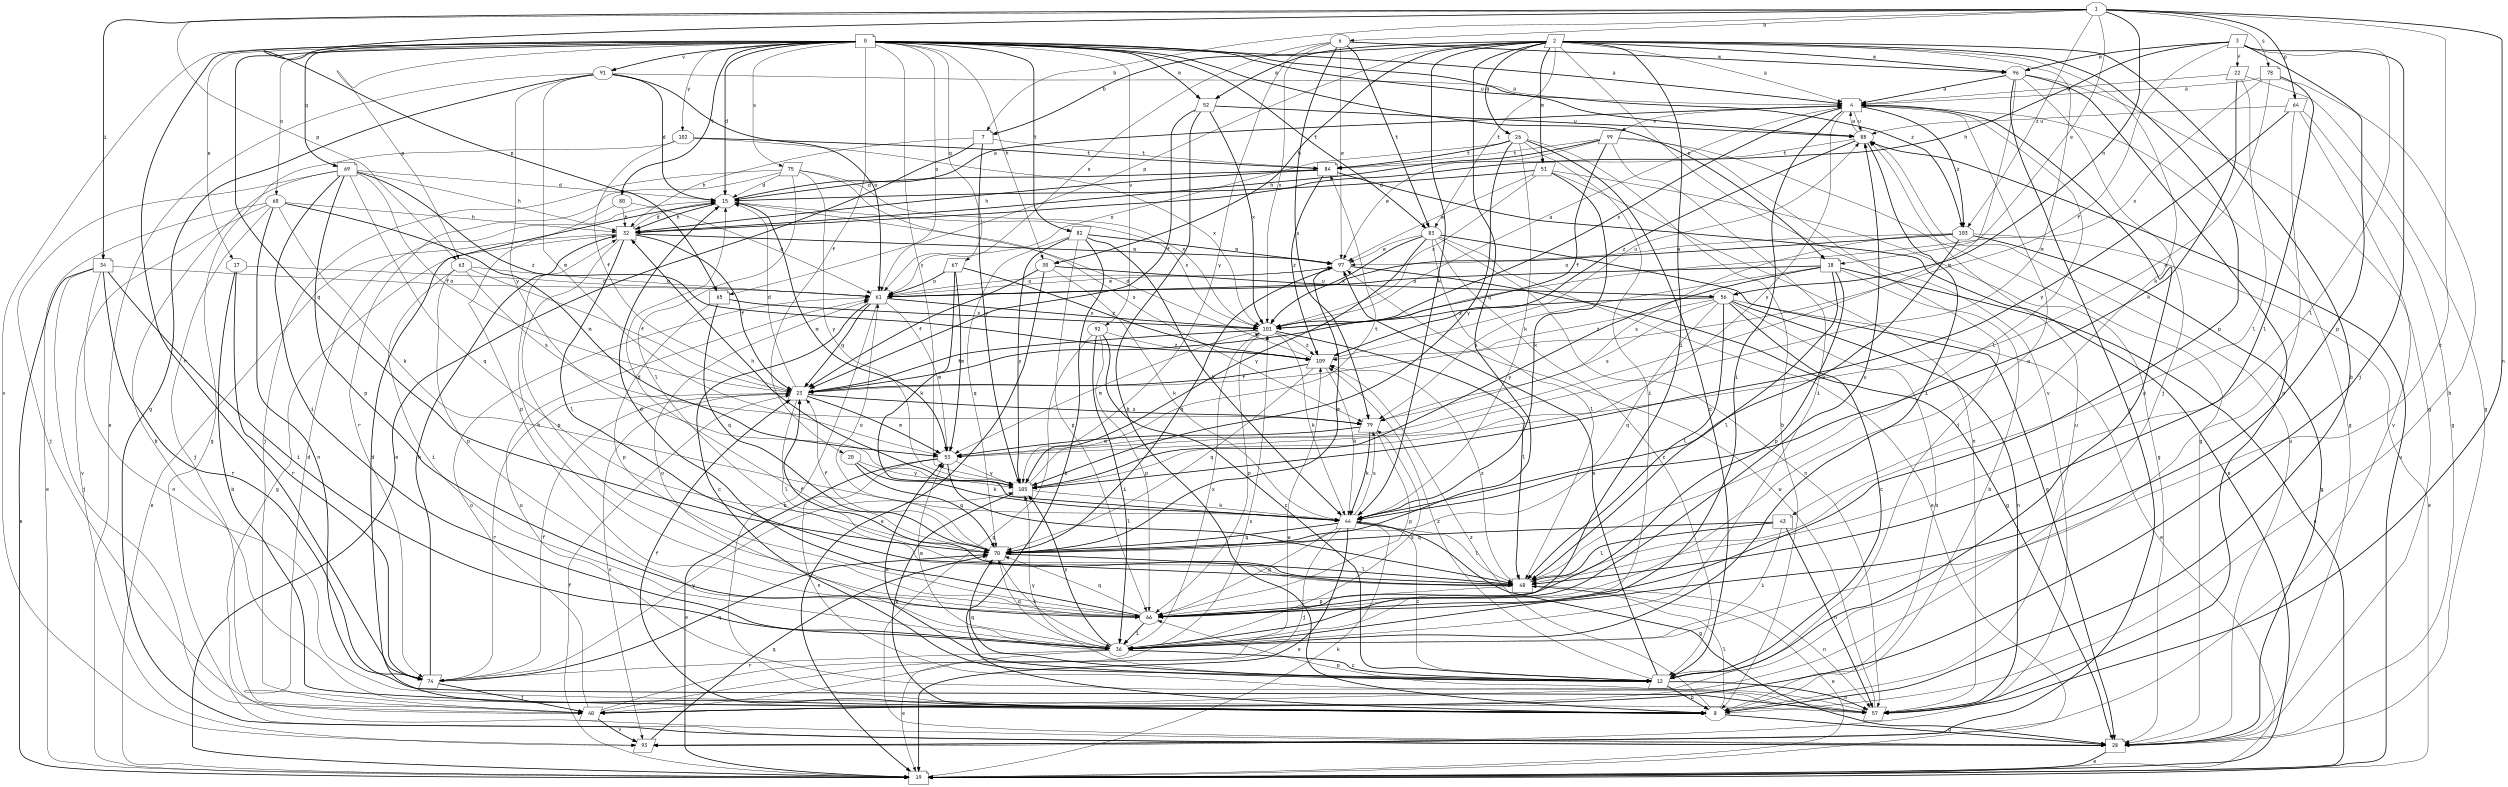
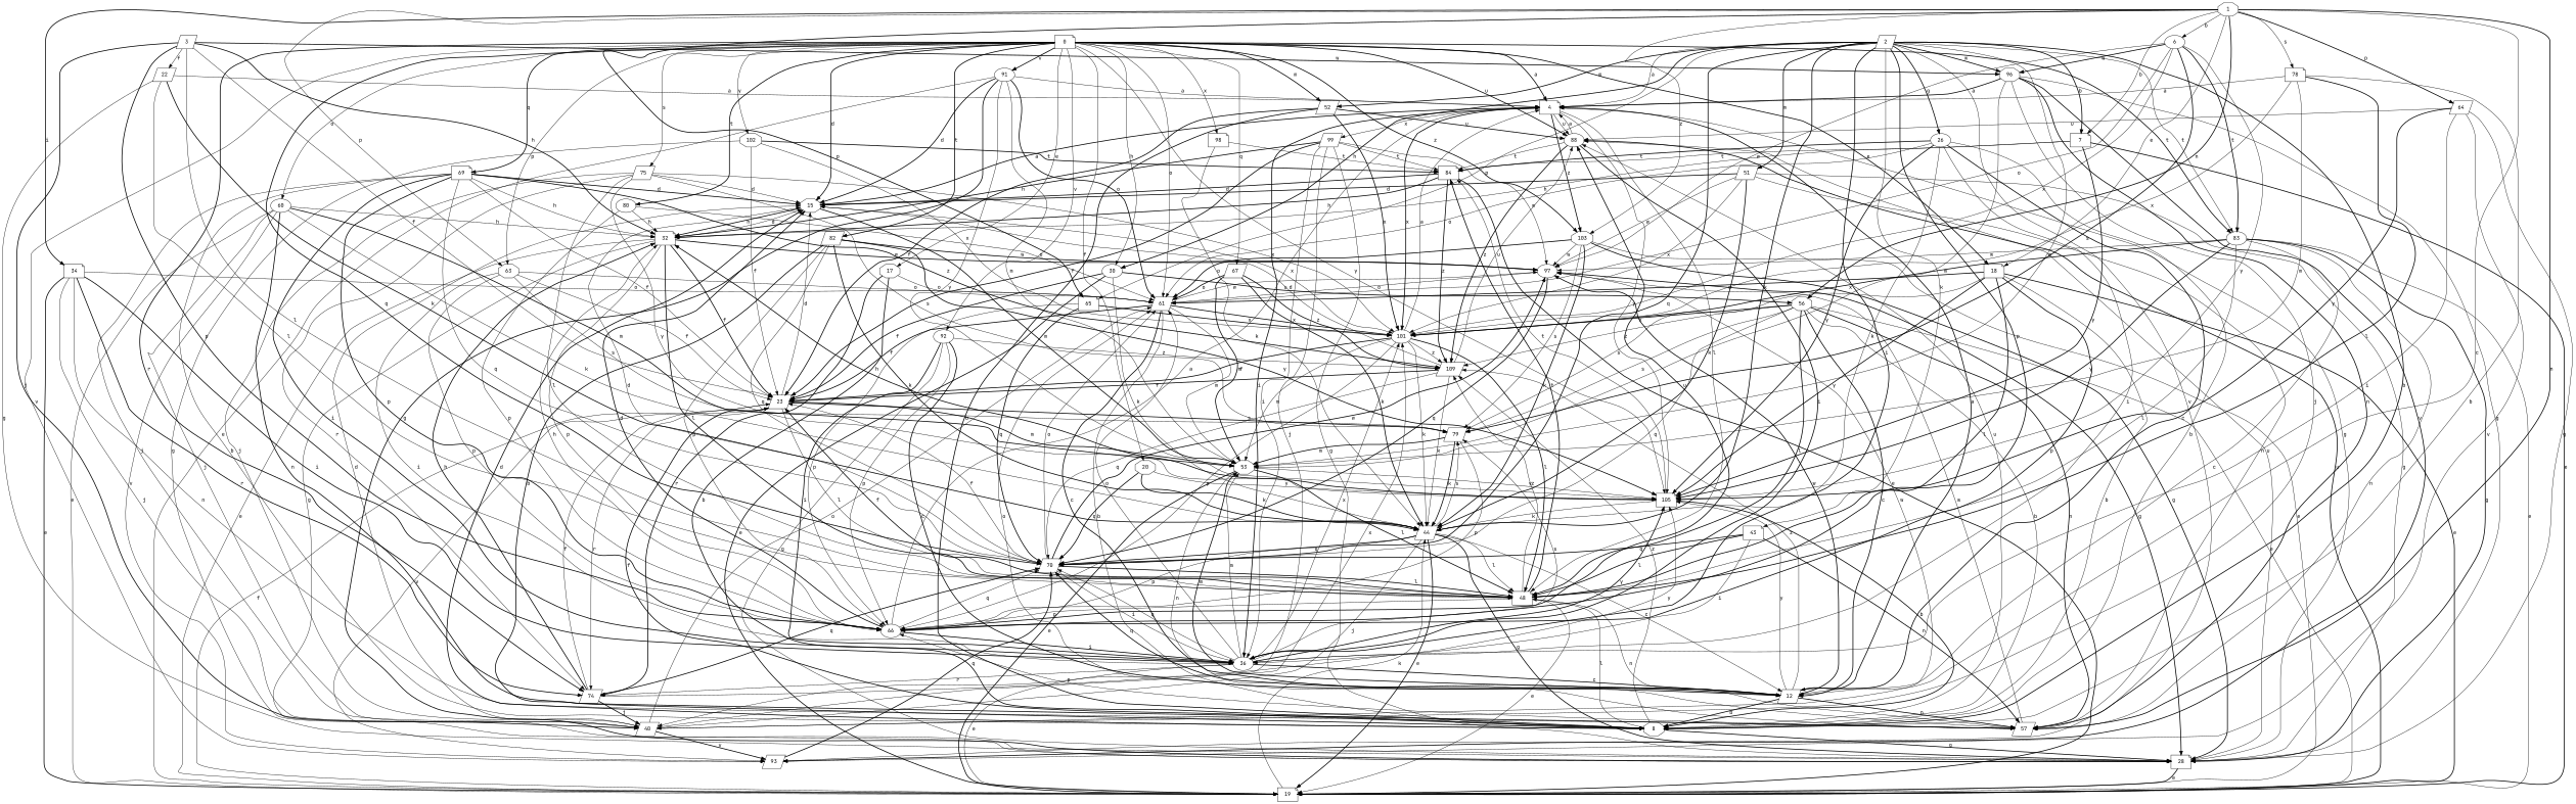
  strict digraph {
    fontname="JetBrains Mono"
    node [fontname="JetBrains Mono" shape=parallelogram]
    edge [fontname="JetBrains Mono" style=solid]
    0 [shape=note]
    4 [shape=note]
    15 [shape=octagon]
    17 [shape=octagon]
    18 [shape=note]
    20 [shape=octagon]
    30 [shape=ellipse]
    n8 [label=52]
    60 [shape=ellipse]
    61
    63 [shape=octagon]
    67
    69 [shape=note]
    70
    74
    75
    80 [shape=ellipse]
    82
    83 [shape=ellipse]
    88 [shape=ellipse]
    91 [shape=ellipse]
    92 [shape=ellipse]
    93
+   98 [shape=note]
    102 [shape=octagon]
    105 [shape=note]
    n27 [label=103 shape=octagon]
    36 [shape=ellipse]
    48 [shape=note]
    28 [shape=note]
    99
    101 [shape=ellipse]
    53 [shape=octagon]
    32 [shape=note]
    8 [shape=octagon]
    66 [shape=ellipse]
    79
    19 [shape=note]
    44
    56 [shape=octagon]
    23
    57
    40
    12
    97 [shape=ellipse]
    109
    84 [shape=note]
    1 [shape=octagon]
    6 [shape=ellipse]
    7 [shape=note]
    34 [shape=note]
    64
    65 [shape=note]
    78 [shape=note]
    96 [shape=octagon]
    2
    26 [shape=ellipse]
    43 [shape=note]
    51
    3
    22
    0 -> 4 [label=a style=bold]
    0 -> 15 [label=d style=bold]
    0 -> 17 [label=e]
    0 -> 18 [label=e style=bold]
    0 -> 20 [label=f]
    0 -> 30 [label=h]
    0 -> n8 [label=m style=bold]
    0 -> 60 [label=o]
    0 -> 61 [label=o]
    0 -> 63 [label=p]
    0 -> 67 [label=q]
    0 -> 69 [label=q style=bold]
    0 -> 70 [label=q style=bold]
    0 -> 74 [label=r style=bold]
    0 -> 75 [label=s]
    0 -> 80 [label=t style=bold]
    0 -> 82 [label=t style=bold]
    0 -> 83 [label=t style=bold]
    0 -> 88 [label=u style=bold]
    0 -> 91 [label=v style=bold]
    0 -> 92 [label=v]
    0 -> 93 [label=v]
+   0 -> 98 [label=x]
    0 -> 102 [label=y]
    0 -> 105 [label=y]
    0 -> n27 [label=z style=bold]
    4 -> 88 [label=u]
    4 -> 105 [label=y]
    4 -> n27 [label=z style=bold]
    4 -> 36 [label=i style=bold]
    4 -> 48 [label=l]
    4 -> 28 [label=g]
    4 -> 99 [label=x]
    4 -> 101 [label=x style=bold]
    15 -> 4 [label=a style=bold]
    15 -> 101 [label=x]
    15 -> 53 [label=m style=bold]
    15 -> 32 [label=h style=bold]
    17 -> 61 [label=o]
    17 -> 74 [label=r style=bold]
    17 -> 8 [label=b style=bold]
    18 -> 61 [label=o style=bold]
    18 -> 105 [label=y style=bold]
    18 -> 48 [label=l style=bold]
    18 -> 8 [label=b]
    18 -> 66 [label=p style=bold]
    18 -> 79 [label=s]
    18 -> 19 [label=e style=bold]
    20 -> 70 [label=q style=bold]
    20 -> 105 [label=y]
    20 -> 44 [label=k style=bold]
    30 -> 19 [label=e style=bold]
    30 -> 44 [label=k]
    30 -> 56 [label=u style=bold]
    30 -> 23 [label=f style=bold]
    n8 -> 88 [label=u style=bold]
    n8 -> 101 [label=x style=bold]
    n8 -> 8 [label=b style=bold]
    n8 -> 23 [label=f style=bold]
    60 -> 93 [label=v]
    60 -> 53 [label=m style=bold]
    60 -> 32 [label=h]
    60 -> 19 [label=e]
    60 -> 44 [label=k]
    60 -> 57 [label=n style=bold]
    60 -> 40 [label=j]
    61 -> 101 [label=x style=bold]
    61 -> 53 [label=m]
    61 -> 8 [label=b]
-   61 -> 23 [label=q style=bold]
+   61 -> 23 [label=f style=bold]
    61 -> 12 [label=c style=bold]
    61 -> 97 [label=w]
    63 -> 61 [label=o]
    63 -> 36 [label=i]
    63 -> 66 [label=p]
    63 -> 79 [label=s]
    63 -> 23 [label=f]
    67 -> 61 [label=o style=bold]
    67 -> 53 [label=m style=bold]
    67 -> 44 [label=k style=bold]
    67 -> 109 [label=z style=bold]
-   69 -> 15 [label=d]
+   69 -> 15 [label=d style=bold]
    69 -> 70 [label=q]
    69 -> 36 [label=i style=bold]
    69 -> 32 [label=h]
    69 -> 8 [label=b]
    69 -> 66 [label=p style=bold]
    69 -> 23 [label=f]
    69 -> 40 [label=j]
    69 -> 109 [label=z style=bold]
    70 -> 15 [label=d]
    70 -> 61 [label=o]
    70 -> 36 [label=i]
    70 -> 48 [label=l style=bold]
    70 -> 23 [label=f]
    70 -> 97 [label=w style=bold]
    74 -> 70 [label=q style=bold]
    74 -> 105 [label=y]
    74 -> 32 [label=h style=bold]
    74 -> 23 [label=f]
    74 -> 40 [label=j style=bold]
    75 -> 15 [label=d]
    75 -> 74 [label=r]
    75 -> 105 [label=y]
    75 -> 48 [label=l]
    75 -> 101 [label=x]
    75 -> 79 [label=s]
    75 -> 40 [label=j]
    80 -> 61 [label=o]
    80 -> 32 [label=h]
    80 -> 66 [label=p]
    82 -> 70 [label=q]
    82 -> 105 [label=y style=bold]
    82 -> 8 [label=b style=bold]
    82 -> 66 [label=p]
    82 -> 44 [label=k style=bold]
    82 -> 97 [label=w style=bold]
    83 -> 105 [label=y style=bold]
    83 -> 48 [label=l]
    83 -> 28 [label=g style=bold]
    83 -> 101 [label=x style=bold]
    83 -> 19 [label=e]
    83 -> 57 [label=n]
    83 -> 12 [label=c]
    83 -> 97 [label=w]
    88 -> 4 [label=a]
    88 -> 36 [label=i style=bold]
    88 -> 109 [label=z style=bold]
    88 -> 84 [label=t]
    91 -> 4 [label=a]
    91 -> 15 [label=d style=bold]
    91 -> 61 [label=o style=bold]
    91 -> 105 [label=y]
    91 -> 28 [label=g style=bold]
    91 -> 53 [label=m]
    91 -> 19 [label=e]
    92 -> 36 [label=i style=bold]
    92 -> 28 [label=g]
    92 -> 66 [label=p]
    92 -> 12 [label=c style=bold]
    92 -> 109 [label=z]
    93 -> 70 [label=q style=bold]
+   98 -> 44 [label=k]
+   98 -> 84 [label=t]
    102 -> 28 [label=g]
    102 -> 101 [label=x]
    102 -> 23 [label=f]
    102 -> 84 [label=t style=bold]
    105 -> 32 [label=h style=bold]
    105 -> 8 [label=b style=bold]
    105 -> 44 [label=k]
    105 -> 84 [label=t]
    n27 -> 61 [label=o style=bold]
    n27 -> 28 [label=g style=bold]
    n27 -> 79 [label=s]
    n27 -> 19 [label=e]
    n27 -> 44 [label=k style=bold]
    n27 -> 97 [label=w]
    36 -> 61 [label=o]
    36 -> 70 [label=q]
    36 -> 74 [label=r]
    36 -> 105 [label=y style=bold]
    36 -> 101 [label=x]
    36 -> 53 [label=m]
    36 -> 79 [label=s]
    36 -> 19 [label=e]
    36 -> 12 [label=c style=bold]
    48 -> 66 [label=p]
    48 -> 19 [label=e]
    48 -> 23 [label=f style=bold]
    48 -> 57 [label=n]
    48 -> 109 [label=z]
+   48 -> 84 [label=t style=bold]
    28 -> 88 [label=u]
    28 -> 19 [label=e style=bold]
    99 -> 36 [label=i]
    99 -> 28 [label=g]
    99 -> 32 [label=h style=bold]
    99 -> 23 [label=f style=bold]
    99 -> 40 [label=j]
    99 -> 97 [label=w]
    99 -> 84 [label=t]
    101 -> 4 [label=a]
    101 -> 48 [label=l style=bold]
    101 -> 53 [label=m]
    101 -> 66 [label=p]
    101 -> 44 [label=k]
    101 -> 23 [label=f style=bold]
    101 -> 109 [label=z]
    53 -> 105 [label=y]
    53 -> 48 [label=l style=bold]
    53 -> 19 [label=e style=bold]
    53 -> 57 [label=n]
    32 -> 15 [label=d]
    32 -> 48 [label=l style=bold]
    32 -> 28 [label=g]
    32 -> 66 [label=p]
    32 -> 19 [label=e]
    32 -> 23 [label=f style=bold]
    32 -> 97 [label=w style=bold]
    8 -> 15 [label=d style=bold]
    8 -> 88 [label=u]
    8 -> 48 [label=l]
    8 -> 28 [label=g style=bold]
    8 -> 23 [label=f style=bold]
    8 -> 109 [label=z]
    66 -> 4 [label=a]
    66 -> 15 [label=d style=bold]
    66 -> 70 [label=q]
    66 -> 88 [label=u style=bold]
    66 -> 36 [label=i style=bold]
    66 -> 32 [label=h]
    79 -> 53 [label=m style=bold]
    79 -> 66 [label=p]
    79 -> 44 [label=k style=bold]
    19 -> 88 [label=u style=bold]
    19 -> 44 [label=k]
    19 -> 23 [label=f]
    44 -> 70 [label=q style=bold]
    44 -> 48 [label=l]
    44 -> 28 [label=g style=bold]
    44 -> 66 [label=p]
    44 -> 79 [label=s]
    44 -> 19 [label=e style=bold]
    44 -> 40 [label=j]
    44 -> 12 [label=c]
    56 -> 70 [label=q]
    56 -> 48 [label=l style=bold]
    56 -> 101 [label=x style=bold]
    56 -> 8 [label=b]
    56 -> 79 [label=s]
    56 -> 19 [label=e]
    56 -> 57 [label=n style=bold]
    56 -> 12 [label=c style=bold]
    56 -> 109 [label=z]
    23 -> 15 [label=d]
    23 -> 74 [label=r]
    23 -> 93 [label=v]
    23 -> 48 [label=l]
    23 -> 53 [label=m style=bold]
    23 -> 79 [label=s style=bold]
    57 -> 61 [label=o]
    57 -> 66 [label=p]
    57 -> 97 [label=w]
    40 -> 15 [label=d]
    40 -> 61 [label=o]
    40 -> 93 [label=v style=bold]
    40 -> 101 [label=x]
-   40 -> 109 [label=w]
+   40 -> 97 [label=w]
    12 -> 4 [label=a style=bold]
    12 -> 70 [label=q style=bold]
    12 -> 105 [label=y]
    12 -> 53 [label=m style=bold]
    12 -> 8 [label=b style=bold]
    12 -> 57 [label=n style=bold]
    12 -> 97 [label=w style=bold]
    12 -> 109 [label=z]
    97 -> 61 [label=o]
    97 -> 70 [label=q style=bold]
    97 -> 28 [label=g style=bold]
    109 -> 15 [label=d]
    109 -> 70 [label=q]
    109 -> 88 [label=u]
    109 -> 44 [label=k]
    109 -> 23 [label=f style=bold]
    84 -> 15 [label=d style=bold]
    84 -> 32 [label=h style=bold]
    84 -> 19 [label=e style=bold]
    84 -> 109 [label=z style=bold]
    1 -> 18 [label=e]
    1 -> 63 [label=p]
    1 -> n27 [label=z]
    1 -> 56 [label=n style=bold]
    1 -> 57 [label=n style=bold]
    1 -> 12 [label=c]
    1 -> 6 [label=b]
    1 -> 7 [label=b]
    1 -> 34 [label=i style=bold]
    1 -> 64 [label=p style=bold]
    1 -> 65 [label=p style=bold]
    1 -> 78 [label=s]
    6 -> 61 [label=o]
    6 -> 83 [label=t style=bold]
    6 -> 105 [label=y]
    6 -> 101 [label=x]
    6 -> 79 [label=s style=bold]
    6 -> 97 [label=w]
    6 -> 96 [label=w style=bold]
    7 -> 105 [label=y style=bold]
    7 -> 32 [label=h]
    7 -> 19 [label=e style=bold]
    7 -> 84 [label=t]
    34 -> 61 [label=o]
    34 -> 74 [label=r style=bold]
    34 -> 36 [label=i style=bold]
    34 -> 19 [label=e style=bold]
    34 -> 57 [label=n]
    34 -> 40 [label=j]
    64 -> 88 [label=u]
    64 -> 93 [label=v]
    64 -> 105 [label=y style=bold]
    64 -> 36 [label=i]
    64 -> 28 [label=g]
    65 -> 70 [label=q style=bold]
    65 -> 101 [label=x style=bold]
    65 -> 66 [label=p]
    78 -> 4 [label=a]
    78 -> 48 [label=l style=bold]
    78 -> 101 [label=x]
    78 -> 53 [label=m]
    78 -> 8 [label=b]
    96 -> 4 [label=a style=bold]
    96 -> 93 [label=v style=bold]
    96 -> 28 [label=g]
    96 -> 53 [label=m]
    96 -> 57 [label=n style=bold]
    96 -> 40 [label=j]
    2 -> 4 [label=a]
    2 -> 30 [label=h style=bold]
    2 -> n8 [label=m style=bold]
    2 -> 70 [label=q style=bold]
    2 -> 83 [label=t]
    2 -> 93 [label=v]
    2 -> 36 [label=i style=bold]
    2 -> 53 [label=m]
    2 -> 8 [label=b style=bold]
    2 -> 66 [label=p style=bold]
    2 -> 44 [label=k style=bold]
    2 -> 7 [label=b style=bold]
    2 -> 65 [label=p]
    2 -> 96 [label=w style=bold]
    2 -> 26 [label=g style=bold]
    2 -> 43 [label=k]
    2 -> 51 [label=m style=bold]
    26 -> 61 [label=o]
    26 -> 105 [label=y style=bold]
    26 -> 36 [label=i]
    26 -> 8 [label=b]
    26 -> 44 [label=k]
    26 -> 12 [label=c style=bold]
    26 -> 84 [label=t style=bold]
    43 -> 70 [label=q style=bold]
    43 -> 36 [label=i]
    43 -> 48 [label=l style=bold]
    43 -> 57 [label=n style=bold]
    51 -> 15 [label=d style=bold]
    51 -> 28 [label=g]
    51 -> 101 [label=x]
    51 -> 44 [label=k style=bold]
    51 -> 57 [label=n]
    51 -> 97 [label=w]
    3 -> 48 [label=l]
    3 -> 32 [label=h style=bold]
    3 -> 66 [label=p style=bold]
    3 -> 23 [label=f]
    3 -> 40 [label=j style=bold]
    3 -> 96 [label=w style=bold]
    3 -> 22 [label=f]
    22 -> 4 [label=a]
    22 -> 48 [label=l]
    22 -> 28 [label=g]
    22 -> 44 [label=k style=bold]
  }
